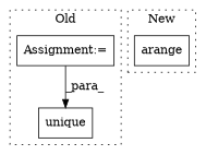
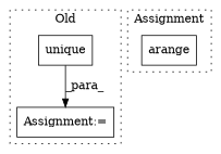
  digraph {
    node [a=32 l="7,1" shape=box]
    n1 [label=unique s="18591,18608"]
    n2 [a=7 l=1 label="Assignment:=" s=18626]
    n3 [label=arange s="18518,18541"]
    subgraph cluster_1 {
      label=Old
      style=dotted
      n1
      n2
    }
    subgraph cluster_2 {
-     label=New
+     label=Assignment
      style=dotted
      n3
    }
-   n2 -> n1 [label=_para_]
+   n1 -> n2 [label=_para_]
  }
